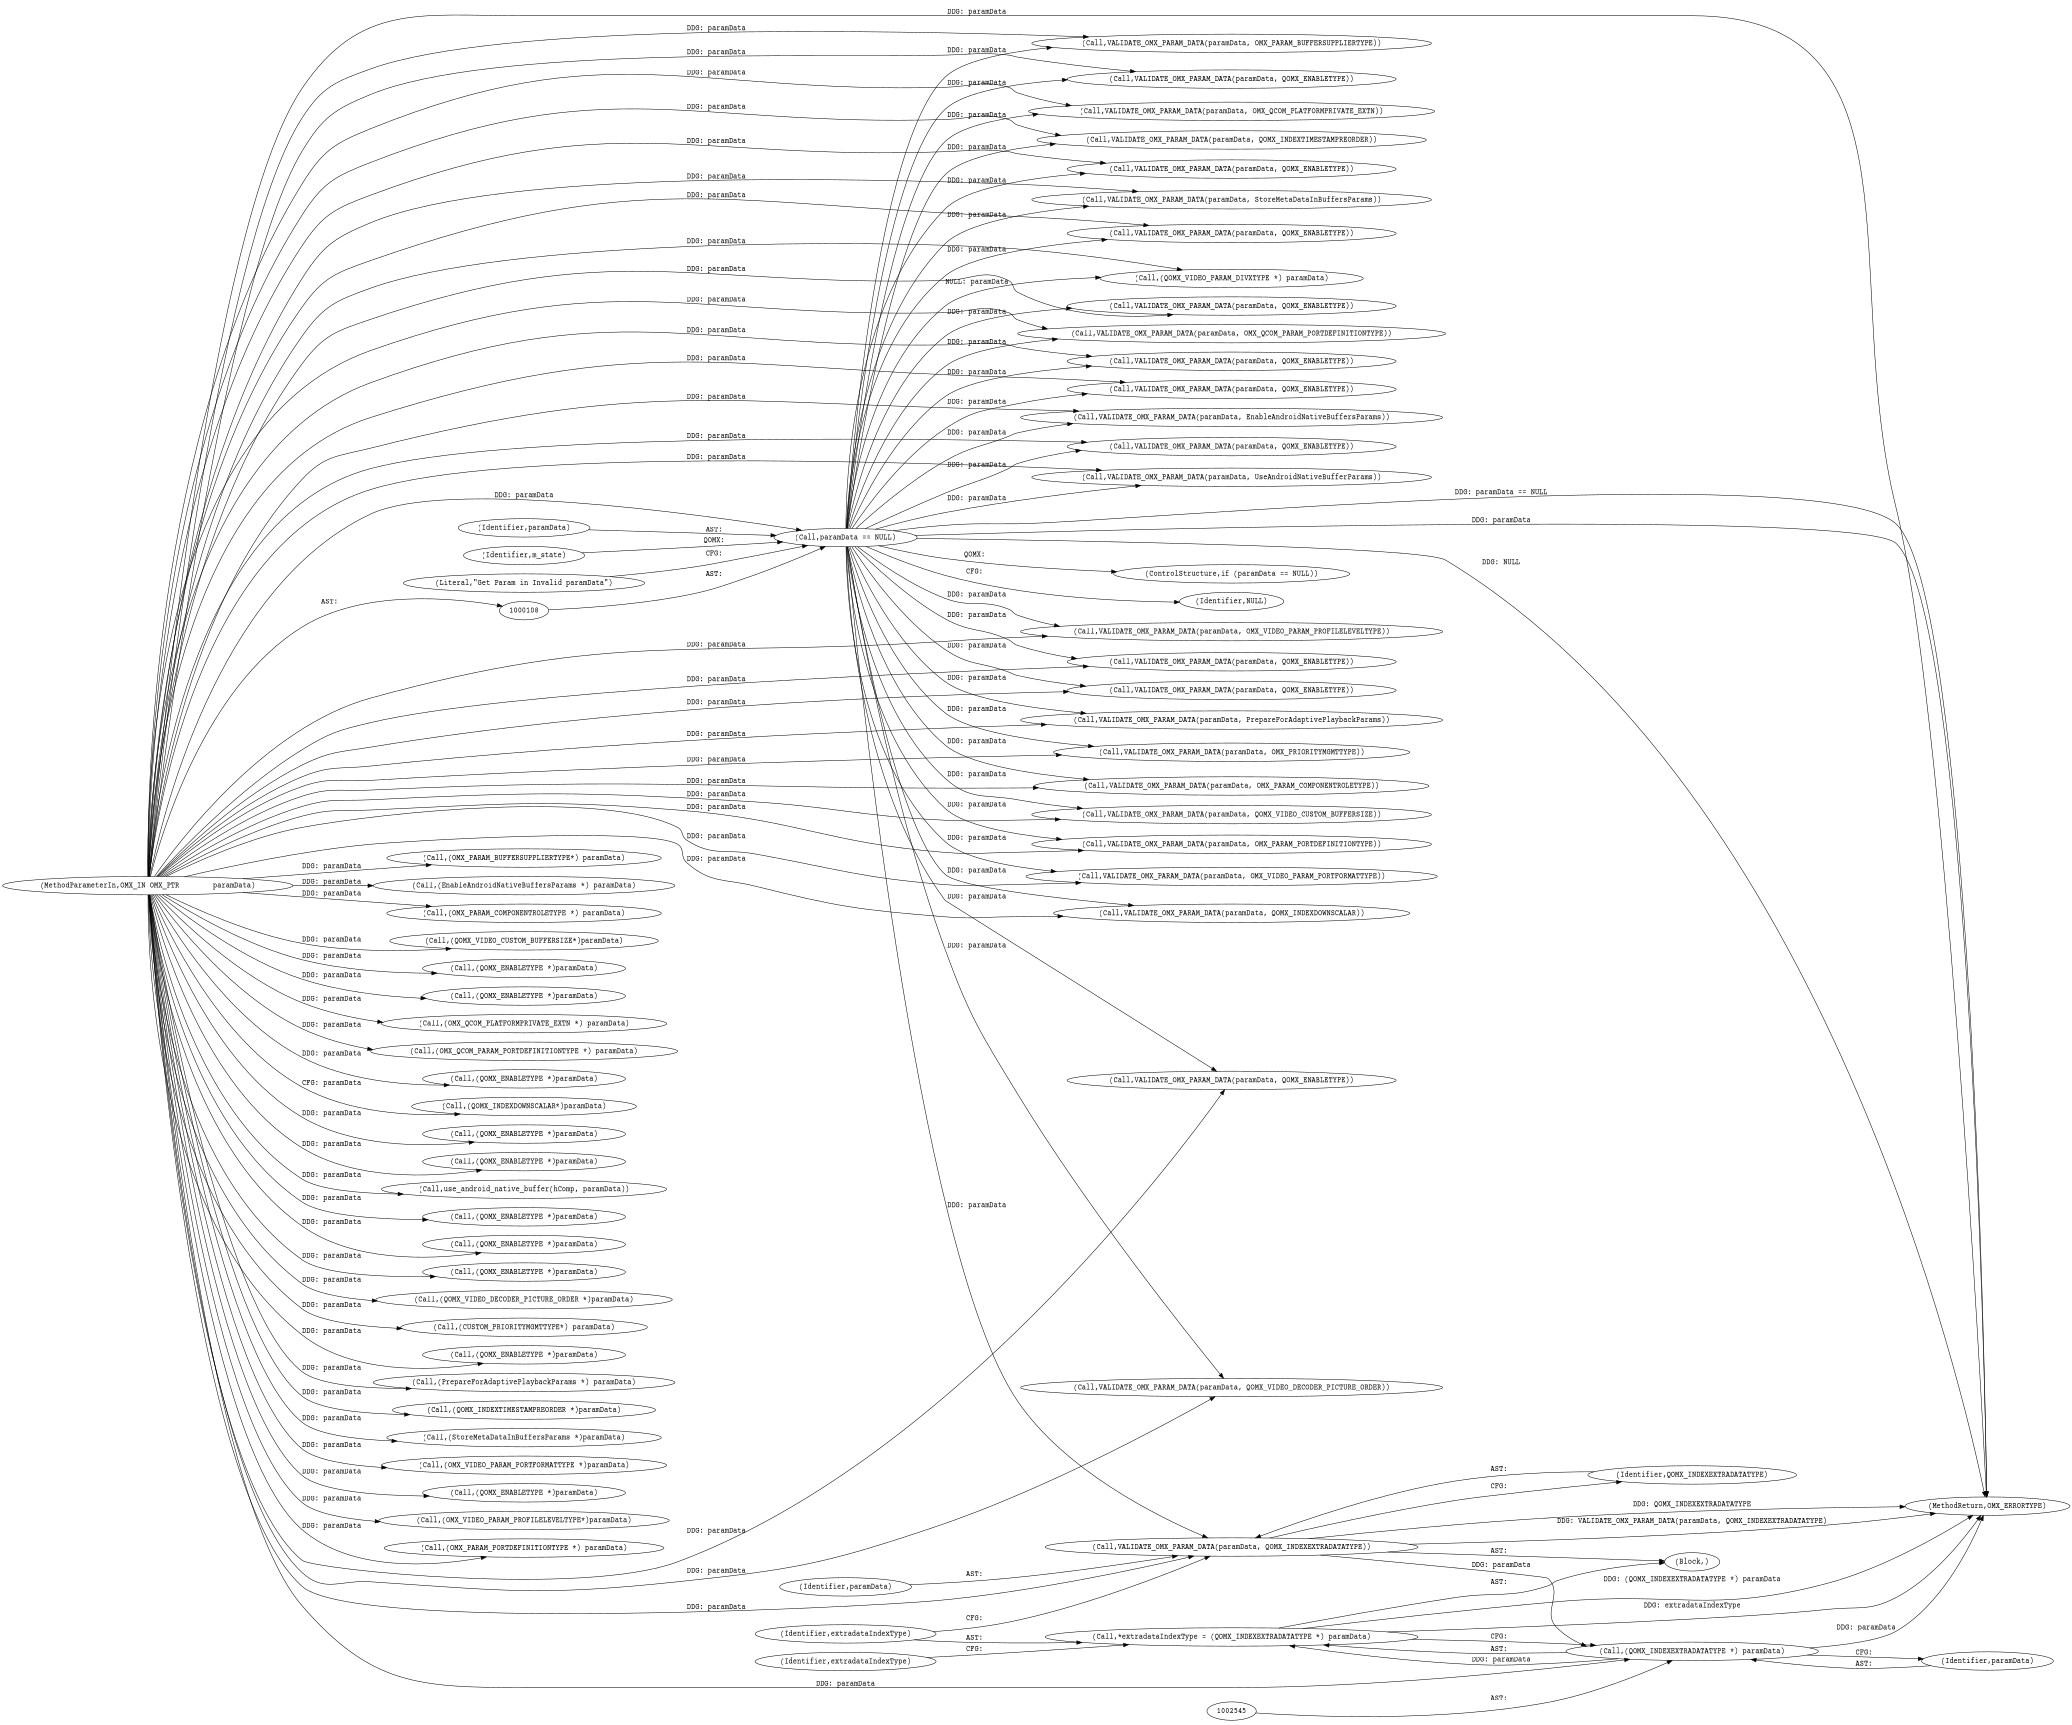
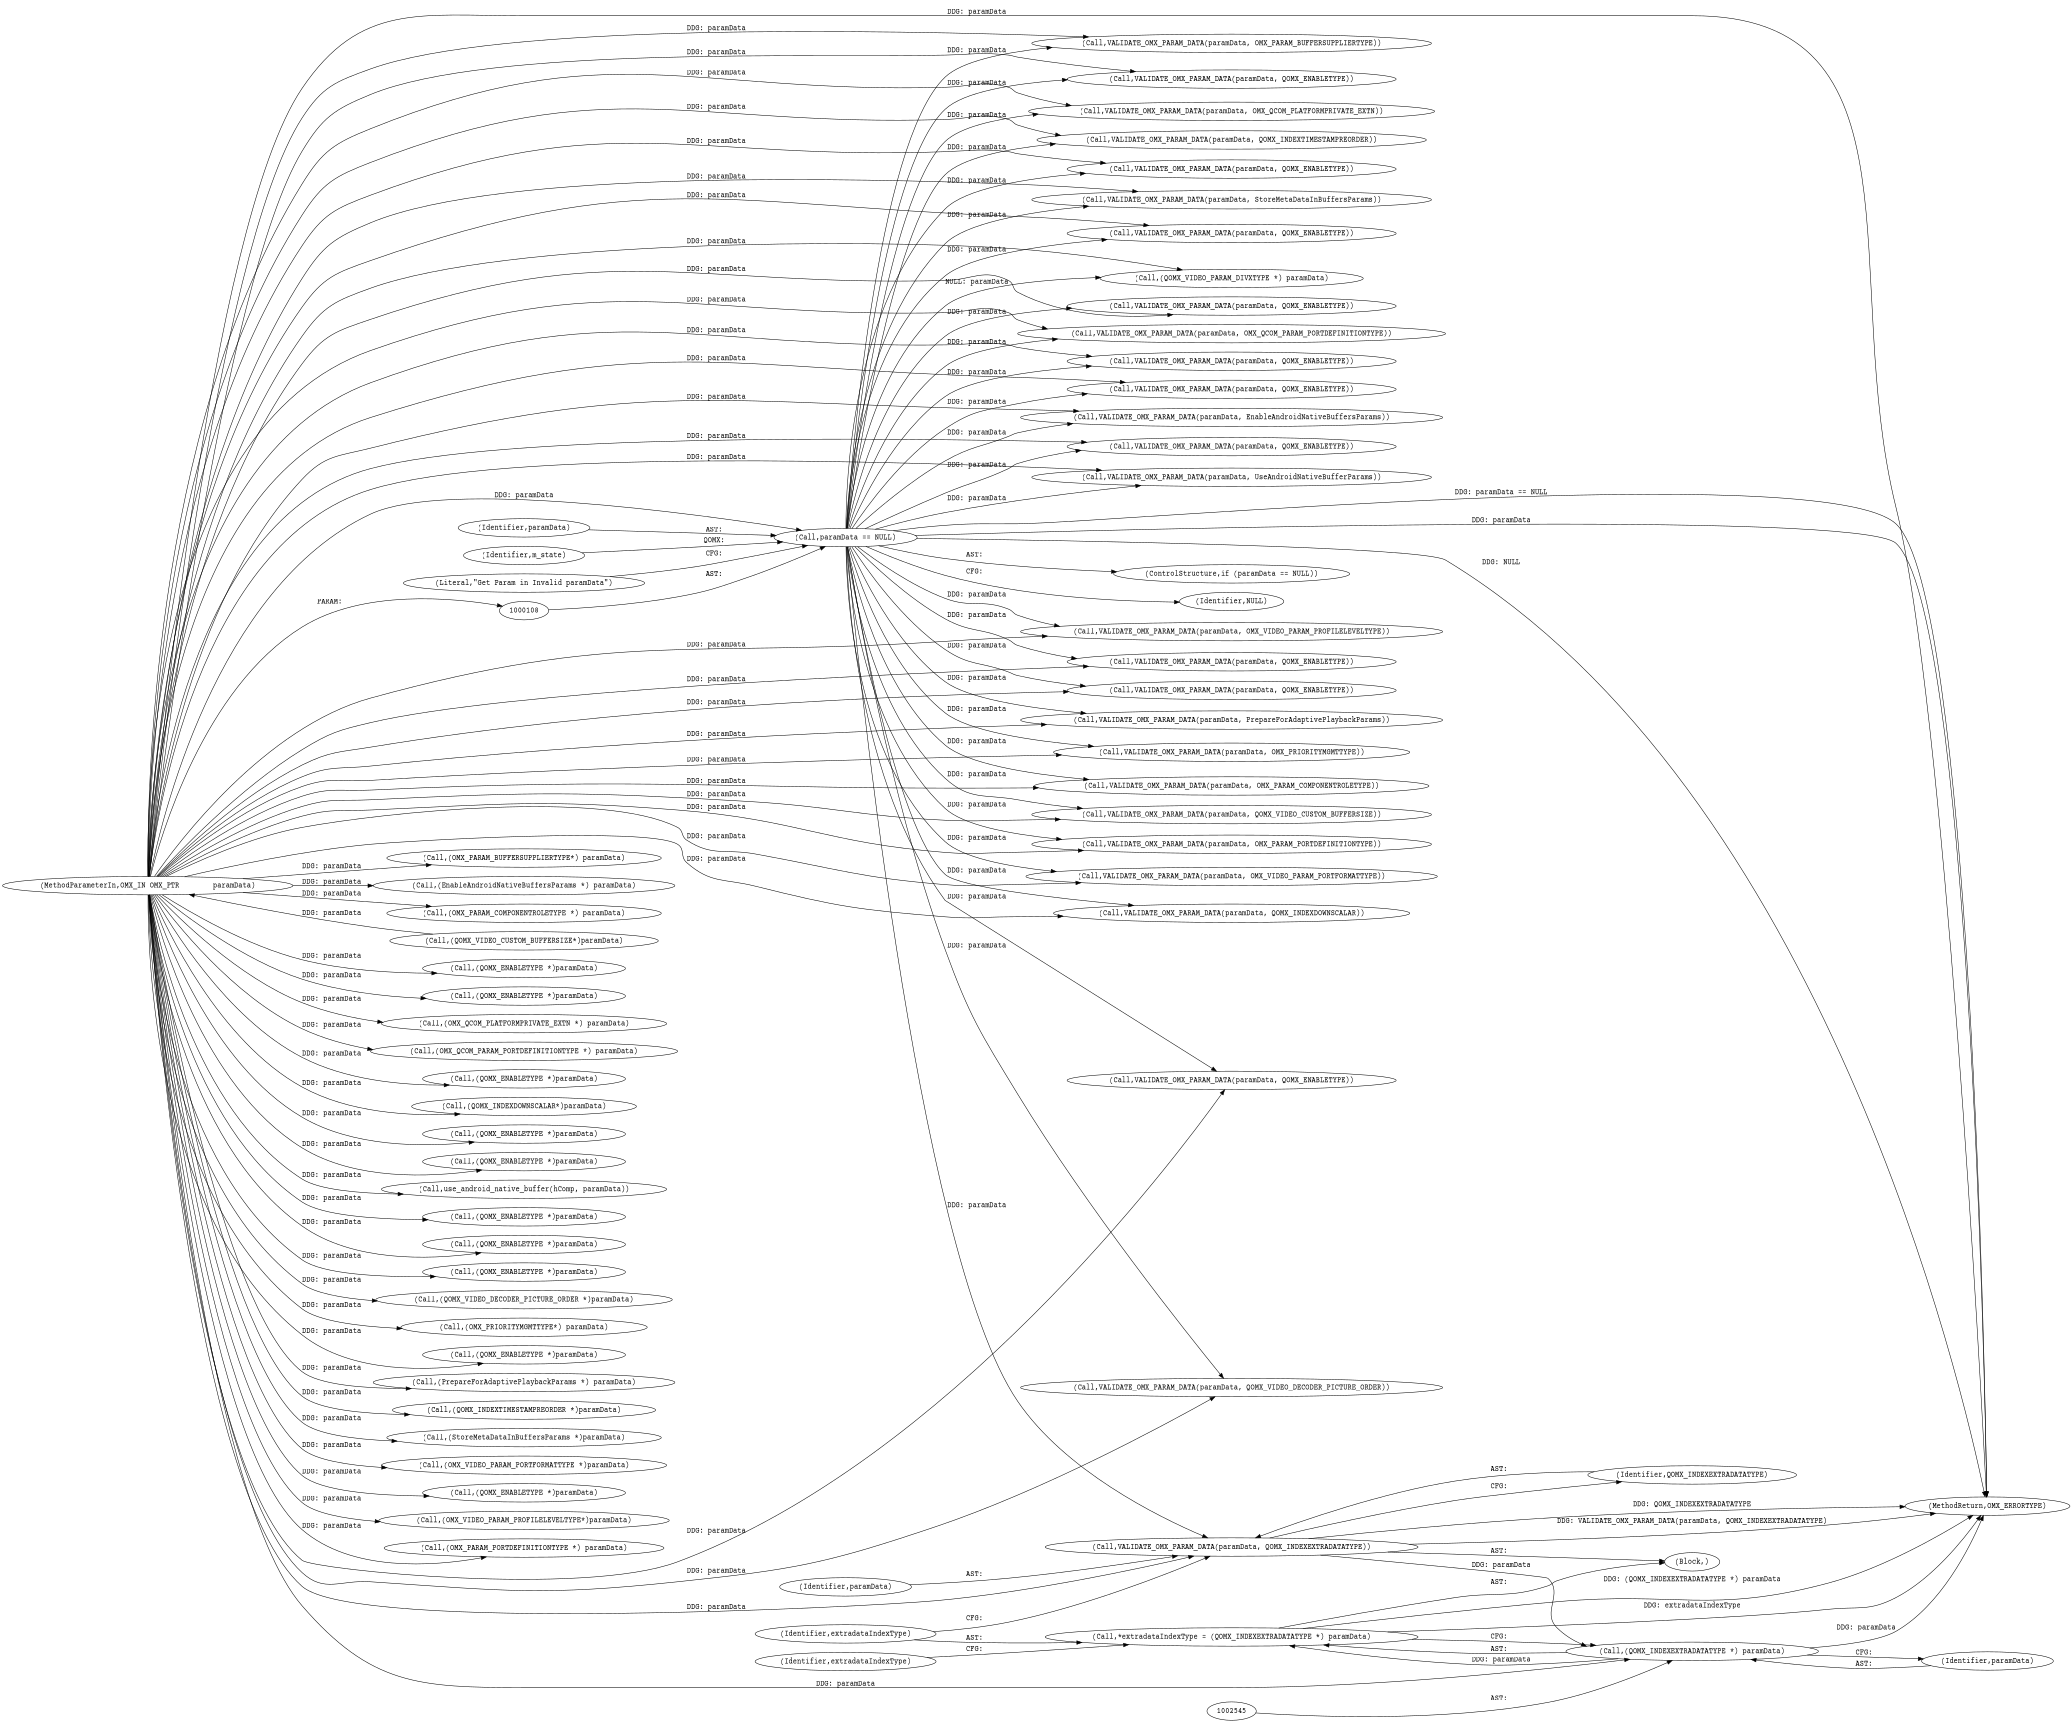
  digraph {
    fontname="Courier Prime"
    rankdir=LR
    node [fontname="Courier Prime"]
    edge [fontname="Courier Prime"]
    n1 [label="(Call,*extradataIndexType = (QOMX_INDEXEXTRADATATYPE *) paramData)"]
    n2 [label="(Call,(QOMX_INDEXEXTRADATATYPE *) paramData)"]
    n3 [label="(Block,)"]
    n4 [label="(MethodReturn,OMX_ERRORTYPE)"]
    n5 [label="(Identifier,paramData)"]
    n6 [label="(Call,VALIDATE_OMX_PARAM_DATA(paramData, QOMX_INDEXEXTRADATATYPE))"]
    n7 [label="(Identifier,QOMX_INDEXEXTRADATATYPE)"]
    n8 [label="(Call,paramData == NULL)"]
    n9 [label="(Call,VALIDATE_OMX_PARAM_DATA(paramData, QOMX_ENABLETYPE))"]
    n10 [label="(ControlStructure,if (paramData == NULL))"]
    n11 [label="(Call,VALIDATE_OMX_PARAM_DATA(paramData, QOMX_ENABLETYPE))"]
    n12 [label="(Call,VALIDATE_OMX_PARAM_DATA(paramData, OMX_QCOM_PARAM_PORTDEFINITIONTYPE))"]
    n13 [label="(Call,VALIDATE_OMX_PARAM_DATA(paramData, QOMX_ENABLETYPE))"]
    n14 [label="(Call,VALIDATE_OMX_PARAM_DATA(paramData, QOMX_ENABLETYPE))"]
    n15 [label="(Call,VALIDATE_OMX_PARAM_DATA(paramData, UseAndroidNativeBufferParams))"]
    n16 [label="(Call,VALIDATE_OMX_PARAM_DATA(paramData, QOMX_ENABLETYPE))"]
    n17 [label="(Call,(QOMX_VIDEO_PARAM_DIVXTYPE *) paramData)"]
    n18 [label="(Identifier,NULL)"]
    n19 [label="(Call,VALIDATE_OMX_PARAM_DATA(paramData, EnableAndroidNativeBuffersParams))"]
    n20 [label="(Call,VALIDATE_OMX_PARAM_DATA(paramData, OMX_PARAM_COMPONENTROLETYPE))"]
    n21 [label="(Call,VALIDATE_OMX_PARAM_DATA(paramData, QOMX_INDEXDOWNSCALAR))"]
    n22 [label="(Call,VALIDATE_OMX_PARAM_DATA(paramData, QOMX_ENABLETYPE))"]
    n23 [label="(Call,VALIDATE_OMX_PARAM_DATA(paramData, QOMX_VIDEO_DECODER_PICTURE_ORDER))"]
    n24 [label="(Call,VALIDATE_OMX_PARAM_DATA(paramData, OMX_VIDEO_PARAM_PROFILELEVELTYPE))"]
    n25 [label="(Call,VALIDATE_OMX_PARAM_DATA(paramData, QOMX_ENABLETYPE))"]
    n26 [label="(Call,VALIDATE_OMX_PARAM_DATA(paramData, QOMX_ENABLETYPE))"]
    n27 [label="(Call,VALIDATE_OMX_PARAM_DATA(paramData, PrepareForAdaptivePlaybackParams))"]
    n28 [label="(Call,VALIDATE_OMX_PARAM_DATA(paramData, OMX_PRIORITYMGMTTYPE))"]
    n29 [label="(Call,VALIDATE_OMX_PARAM_DATA(paramData, QOMX_VIDEO_CUSTOM_BUFFERSIZE))"]
    n30 [label="(Call,VALIDATE_OMX_PARAM_DATA(paramData, OMX_PARAM_PORTDEFINITIONTYPE))"]
    n31 [label="(Call,VALIDATE_OMX_PARAM_DATA(paramData, OMX_QCOM_PLATFORMPRIVATE_EXTN))"]
    n32 [label="(Call,VALIDATE_OMX_PARAM_DATA(paramData, OMX_PARAM_BUFFERSUPPLIERTYPE))"]
    n33 [label="(Call,VALIDATE_OMX_PARAM_DATA(paramData, QOMX_INDEXTIMESTAMPREORDER))"]
    n34 [label="(Call,VALIDATE_OMX_PARAM_DATA(paramData, QOMX_ENABLETYPE))"]
    n35 [label="(Call,VALIDATE_OMX_PARAM_DATA(paramData, StoreMetaDataInBuffersParams))"]
    n36 [label="(Call,VALIDATE_OMX_PARAM_DATA(paramData, QOMX_ENABLETYPE))"]
    n37 [label="(Call,VALIDATE_OMX_PARAM_DATA(paramData, OMX_VIDEO_PARAM_PORTFORMATTYPE))"]
    n38 [label="(MethodParameterIn,OMX_IN OMX_PTR        paramData)"]
    n39 [label="(Call,(OMX_PARAM_BUFFERSUPPLIERTYPE*) paramData)"]
    n40 [label="(Call,(EnableAndroidNativeBuffersParams *) paramData)"]
    n41 [label="(Call,(OMX_PARAM_COMPONENTROLETYPE *) paramData)"]
    n42 [label="(Call,(QOMX_VIDEO_CUSTOM_BUFFERSIZE*)paramData)"]
    n43 [label="(Call,(QOMX_ENABLETYPE *)paramData)"]
    n44 [label="(Call,(QOMX_ENABLETYPE *)paramData)"]
    n45 [label="(Call,(OMX_QCOM_PLATFORMPRIVATE_EXTN *) paramData)"]
    n46 [label="(Call,(OMX_QCOM_PARAM_PORTDEFINITIONTYPE *) paramData)"]
    n47 [label="(Call,(QOMX_ENABLETYPE *)paramData)"]
    n48 [label="(Call,(QOMX_INDEXDOWNSCALAR*)paramData)"]
    n49 [label="(Call,(QOMX_ENABLETYPE *)paramData)"]
    n50 [label="(Call,(QOMX_ENABLETYPE *)paramData)"]
    n51 [label="(Call,use_android_native_buffer(hComp, paramData))"]
    n52 [label="(Call,(QOMX_ENABLETYPE *)paramData)"]
    n53 [label="(Call,(QOMX_ENABLETYPE *)paramData)"]
    n54 [label="(Call,(QOMX_ENABLETYPE *)paramData)"]
    n55 [label="(Call,(QOMX_VIDEO_DECODER_PICTURE_ORDER *)paramData)"]
-   n56 [label="(Call,(CUSTOM_PRIORITYMGMTTYPE*) paramData)"]
+   n56 [label="(Call,(OMX_PRIORITYMGMTTYPE*) paramData)"]
    n57 [label="(Call,(QOMX_ENABLETYPE *)paramData)"]
    n58 [label="(Call,(PrepareForAdaptivePlaybackParams *) paramData)"]
    n59 [label="(Call,(QOMX_INDEXTIMESTAMPREORDER *)paramData)"]
    n60 [label="(Call,(StoreMetaDataInBuffersParams *)paramData)"]
    n61 [label="(Call,(OMX_VIDEO_PARAM_PORTFORMATTYPE *)paramData)"]
    n62 [label="(Call,(QOMX_ENABLETYPE *)paramData)"]
    n63 [label="(Call,(OMX_VIDEO_PARAM_PROFILELEVELTYPE*)paramData)"]
    n64 [label="(Call,(OMX_PARAM_PORTDEFINITIONTYPE *) paramData)"]
    1000108
    n66 [label="(Identifier,extradataIndexType)"]
    n67 [label="(Identifier,paramData)"]
    n68 [label="(Identifier,extradataIndexType)"]
    n69 [label="(Identifier,paramData)"]
    n70 [label="(Identifier,m_state)"]
    n71 [label="(Literal,\"Get Param in Invalid paramData\")"]
    1002545
    n1 -> n2 [label="CFG: "]
    n1 -> n3 [label="AST: "]
    n1 -> n4 [label="DDG: extradataIndexType"]
    n1 -> n4 [label="DDG: (QOMX_INDEXEXTRADATATYPE *) paramData"]
    n2 -> n1 [label="AST: "]
    n2 -> n1 [label="DDG: paramData"]
    n2 -> n4 [label="DDG: paramData"]
    n2 -> n5 [label="CFG: "]
    n5 -> n2 [label="AST: "]
    n6 -> n2 [label="DDG: paramData"]
    n6 -> n3 [label="AST: "]
    n6 -> n4 [label="DDG: VALIDATE_OMX_PARAM_DATA(paramData, QOMX_INDEXEXTRADATATYPE)"]
    n6 -> n4 [label="DDG: QOMX_INDEXEXTRADATATYPE"]
    n6 -> n7 [label="CFG: "]
    n7 -> n6 [label="AST: "]
    n8 -> n4 [label="DDG: paramData == NULL"]
    n8 -> n4 [label="DDG: paramData"]
    n8 -> n4 [label="DDG: NULL"]
    n8 -> n6 [label="DDG: paramData"]
    n8 -> n9 [label="DDG: paramData"]
-   n8 -> n10 [label="QOMX: "]
+   n8 -> n10 [label="AST: "]
    n8 -> n11 [label="DDG: paramData"]
    n8 -> n12 [label="DDG: paramData"]
    n8 -> n13 [label="DDG: paramData"]
    n8 -> n14 [label="DDG: paramData"]
    n8 -> n15 [label="DDG: paramData"]
    n8 -> n16 [label="DDG: paramData"]
    n8 -> n17 [label="NULL: paramData"]
    n8 -> n18 [label="CFG: "]
    n8 -> n19 [label="DDG: paramData"]
    n8 -> n20 [label="DDG: paramData"]
    n8 -> n21 [label="DDG: paramData"]
    n8 -> n22 [label="DDG: paramData"]
    n8 -> n23 [label="DDG: paramData"]
    n8 -> n24 [label="DDG: paramData"]
    n8 -> n25 [label="DDG: paramData"]
    n8 -> n26 [label="DDG: paramData"]
    n8 -> n27 [label="DDG: paramData"]
    n8 -> n28 [label="DDG: paramData"]
    n8 -> n29 [label="DDG: paramData"]
    n8 -> n30 [label="DDG: paramData"]
    n8 -> n31 [label="DDG: paramData"]
    n8 -> n32 [label="DDG: paramData"]
    n8 -> n33 [label="DDG: paramData"]
    n8 -> n34 [label="DDG: paramData"]
    n8 -> n35 [label="DDG: paramData"]
    n8 -> n36 [label="DDG: paramData"]
    n8 -> n37 [label="DDG: paramData"]
    n38 -> n2 [label="DDG: paramData"]
    n38 -> n4 [label="DDG: paramData"]
    n38 -> n6 [label="DDG: paramData"]
    n38 -> n8 [label="DDG: paramData"]
    n38 -> n9 [label="DDG: paramData"]
    n38 -> n11 [label="DDG: paramData"]
    n38 -> n12 [label="DDG: paramData"]
    n38 -> n13 [label="DDG: paramData"]
    n38 -> n14 [label="DDG: paramData"]
    n38 -> n15 [label="DDG: paramData"]
    n38 -> n16 [label="DDG: paramData"]
    n38 -> n17 [label="DDG: paramData"]
    n38 -> n19 [label="DDG: paramData"]
    n38 -> n20 [label="DDG: paramData"]
    n38 -> n21 [label="DDG: paramData"]
    n38 -> n22 [label="DDG: paramData"]
    n38 -> n23 [label="DDG: paramData"]
    n38 -> n24 [label="DDG: paramData"]
    n38 -> n25 [label="DDG: paramData"]
    n38 -> n26 [label="DDG: paramData"]
    n38 -> n27 [label="DDG: paramData"]
    n38 -> n28 [label="DDG: paramData"]
    n38 -> n29 [label="DDG: paramData"]
    n38 -> n30 [label="DDG: paramData"]
    n38 -> n31 [label="DDG: paramData"]
    n38 -> n32 [label="DDG: paramData"]
    n38 -> n33 [label="DDG: paramData"]
    n38 -> n34 [label="DDG: paramData"]
    n38 -> n35 [label="DDG: paramData"]
    n38 -> n36 [label="DDG: paramData"]
    n38 -> n37 [label="DDG: paramData"]
    n38 -> n39 [label="DDG: paramData"]
    n38 -> n40 [label="DDG: paramData"]
    n38 -> n41 [label="DDG: paramData"]
-   n38 -> n42 [label="DDG: paramData"]
+   n42 -> n38 [label="DDG: paramData"]
    n38 -> n43 [label="DDG: paramData"]
    n38 -> n44 [label="DDG: paramData"]
    n38 -> n45 [label="DDG: paramData"]
    n38 -> n46 [label="DDG: paramData"]
    n38 -> n47 [label="DDG: paramData"]
-   n38 -> n48 [label="CFG: paramData"]
+   n38 -> n48 [label="DDG: paramData"]
    n38 -> n49 [label="DDG: paramData"]
    n38 -> n50 [label="DDG: paramData"]
    n38 -> n51 [label="DDG: paramData"]
    n38 -> n52 [label="DDG: paramData"]
    n38 -> n53 [label="DDG: paramData"]
    n38 -> n54 [label="DDG: paramData"]
    n38 -> n55 [label="DDG: paramData"]
    n38 -> n56 [label="DDG: paramData"]
    n38 -> n57 [label="DDG: paramData"]
    n38 -> n58 [label="DDG: paramData"]
    n38 -> n59 [label="DDG: paramData"]
    n38 -> n60 [label="DDG: paramData"]
    n38 -> n61 [label="DDG: paramData"]
    n38 -> n62 [label="DDG: paramData"]
    n38 -> n63 [label="DDG: paramData"]
    n38 -> n64 [label="DDG: paramData"]
-   n38 -> 1000108 [label="AST: "]
+   n38 -> 1000108 [label="PARAM: "]
    1000108 -> n8 [label="AST: "]
    n66 -> n1 [label="AST: "]
    n66 -> n6 [label="CFG: "]
    n67 -> n8 [label="AST: "]
    n68 -> n1 [label="CFG: "]
    n69 -> n6 [label="AST: "]
    n70 -> n8 [label="QOMX: "]
    n71 -> n8 [label="CFG: "]
    1002545 -> n2 [label="AST: "]
  }
